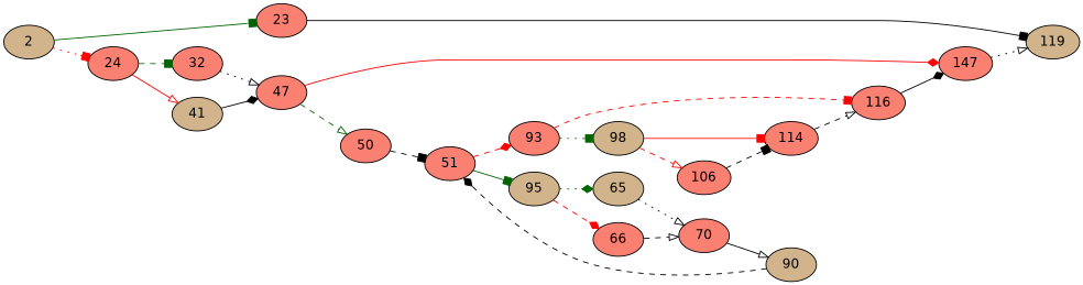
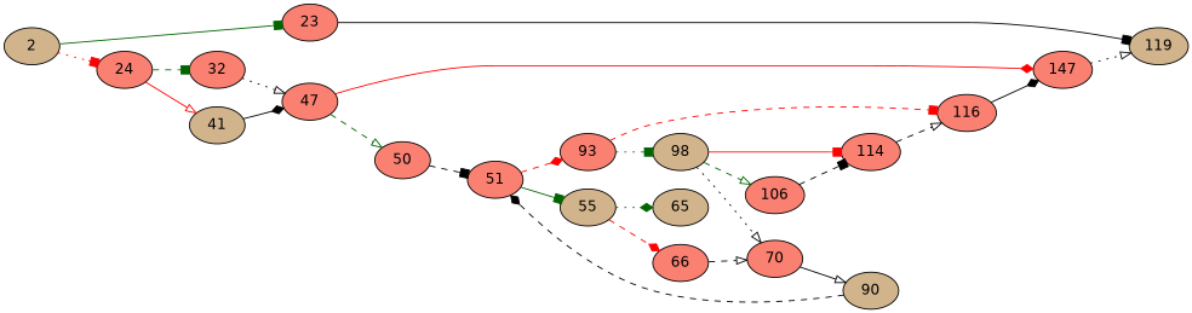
  strict digraph {
    fontname="DejaVu Sans"
    rankdir=LR
    node [fillcolor=salmon fontname="DejaVu Sans" style=filled]
    edge [arrowhead=box fontname="DejaVu Sans" style=dashed]
    2 [entry=true fillcolor=tan]
    23
    24
    119 [fillcolor=tan]
    32
    41 [fillcolor=tan]
    47
    50
    n9 [label=147]
    51
-   55 [fillcolor=tan label=95]
+   55 [fillcolor=tan]
    93
    65 [fillcolor=tan]
    66
    98 [fillcolor=tan]
    116
    70
    106
    114
    90 [fillcolor=tan]
    2 -> 23 [color=darkgreen cond=true style=solid]
    2 -> 24 [color=red cond=false style=dotted]
    23 -> 119 [style=solid]
    24 -> 32 [color=darkgreen cond=true]
    24 -> 41 [arrowhead=onormal color=red cond=false style=solid]
    32 -> 47 [arrowhead=onormal style=dotted]
    41 -> 47 [arrowhead=diamond style=solid]
    47 -> 50 [arrowhead=onormal color=darkgreen cond=true]
    47 -> n9 [arrowhead=diamond color=red cond=false style=solid]
    50 -> 51
    n9 -> 119 [arrowhead=onormal style=dotted]
    51 -> 55 [color=darkgreen cond=true style=solid]
    51 -> 93 [arrowhead=diamond color=red cond=false]
    55 -> 65 [arrowhead=diamond color=darkgreen cond=true style=dotted]
    55 -> 66 [arrowhead=diamond color=red cond=false]
    93 -> 98 [color=darkgreen cond=true style=dotted]
    93 -> 116 [color=red cond=false]
-   65 -> 70 [arrowhead=onormal style=dotted]
+   98 -> 70 [arrowhead=onormal style=dotted]
    66 -> 70 [arrowhead=onormal]
-   98 -> 106 [arrowhead=onormal color=red cond=true]
+   98 -> 106 [arrowhead=onormal color=darkgreen cond=true]
    98 -> 114 [color=red cond=false style=solid]
    116 -> n9 [arrowhead=diamond style=solid]
    70 -> 90 [arrowhead=onormal style=solid]
    106 -> 114
    114 -> 116 [arrowhead=onormal]
    90 -> 51 [arrowhead=diamond]
  }
